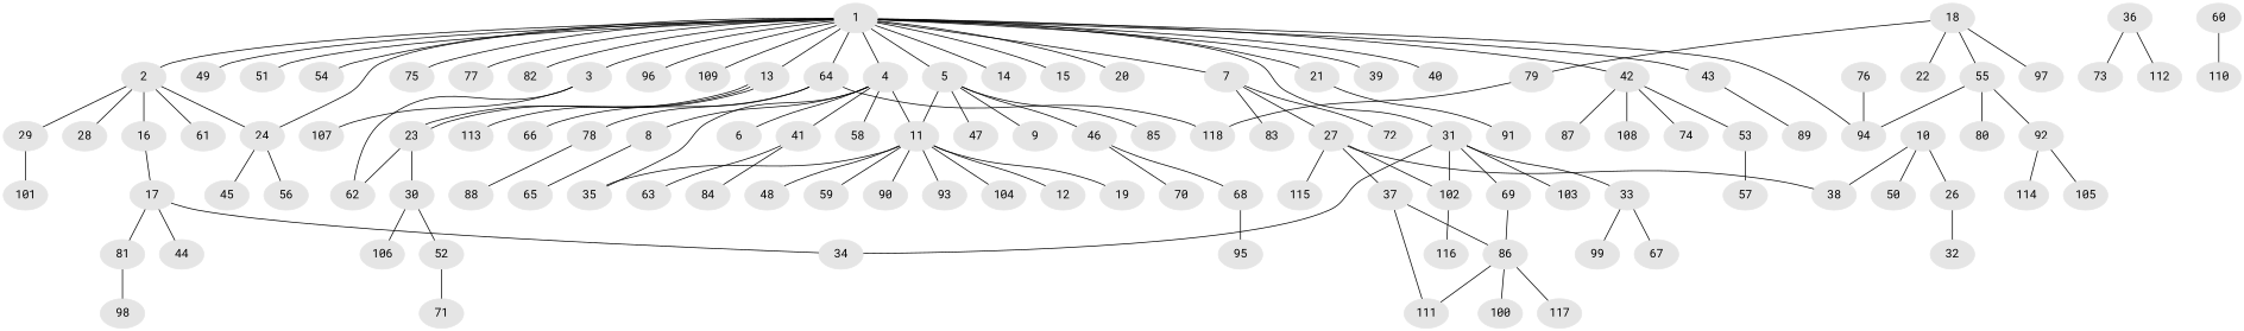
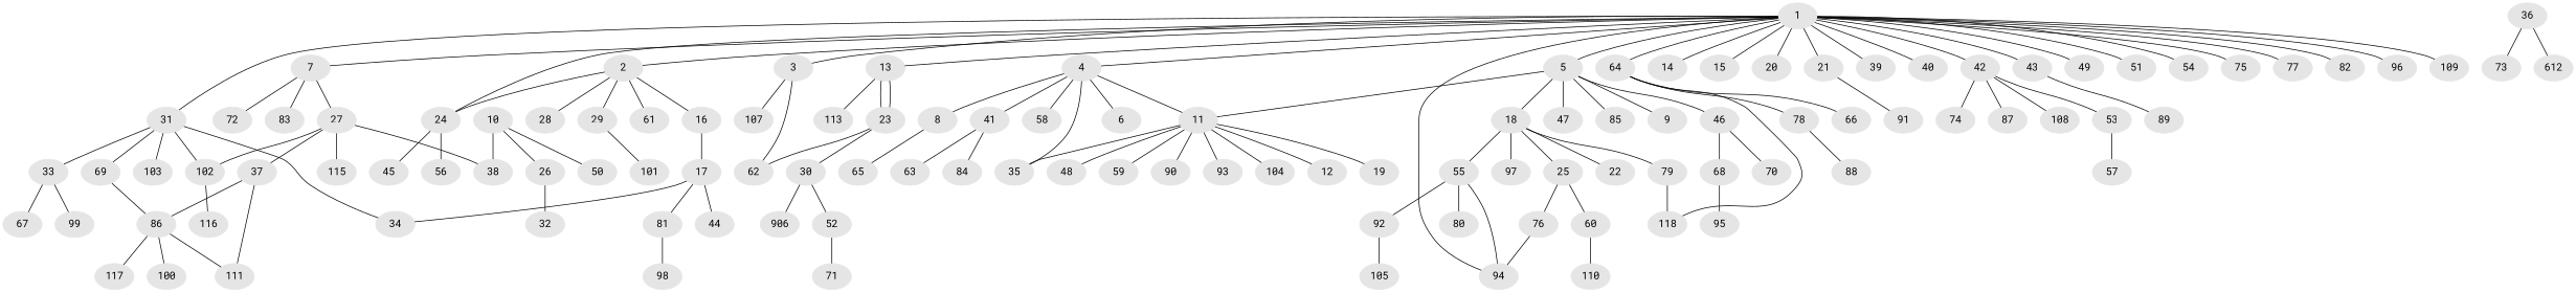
  graph {
    fontname="Roboto Mono"
    node [color=gray90 fontname="Roboto Mono" style=filled]
    edge [fontname="Roboto Mono"]
    1
    2
    3
    4
    5
    7
    13
    14
    15
    20
    21
    24
    31
    39
    40
    42
    43
    49
    51
    54
    64
    75
    77
    82
    94
    96
    109
    16
    28
    29
    61
    62
    107
    6
    8
    11
    41
    58
    35
    9
    18
    46
    47
    85
    27
    72
    83
    23
    113
    91
    45
    56
    34
    102
    33
    69
    103
    36
    73
-   112
+   112 [label=612]
    53
    74
    87
    108
    89
    66
    78
    118
    17
    101
    65
    10
    26
    38
    50
    12
    19
    48
    59
    90
    93
    104
    63
    84
    22
+   25
    55
    79
    97
    68
    70
    37
    115
    32
    30
    44
    81
    98
    60
    76
    80
    92
    52
-   106
+   106 [label=906]
    110
    86
    111
    116
    71
    67
    99
    100
    117
    57
    95
    105
-   114
    88
    1 -- 2
    1 -- 3
    1 -- 4
    1 -- 5
    1 -- 7
    1 -- 13
    1 -- 14
    1 -- 15
    1 -- 20
    1 -- 21
    1 -- 24
    1 -- 31
    1 -- 39
    1 -- 40
    1 -- 42
    1 -- 43
    1 -- 49
    1 -- 51
    1 -- 54
    1 -- 64
    1 -- 75
    1 -- 77
    1 -- 82
    1 -- 94
    1 -- 96
    1 -- 109
    2 -- 24
    2 -- 16
    2 -- 28
    2 -- 29
    2 -- 61
    3 -- 62
    3 -- 107
    4 -- 6
    4 -- 8
    4 -- 11
    4 -- 41
    4 -- 58
    4 -- 35
    5 -- 11
    5 -- 9
+   5 -- 18
    5 -- 46
    5 -- 47
    5 -- 85
    7 -- 27
    7 -- 72
    7 -- 83
    13 -- 23
    13 -- 23
    13 -- 113
    21 -- 91
    24 -- 45
    24 -- 56
    31 -- 34
    31 -- 102
    31 -- 33
    31 -- 69
    31 -- 103
    42 -- 53
    42 -- 74
    42 -- 87
    42 -- 108
    43 -- 89
    64 -- 66
    64 -- 78
    64 -- 118
    16 -- 17
    29 -- 101
    8 -- 65
    11 -- 35
    11 -- 12
    11 -- 19
    11 -- 48
    11 -- 59
    11 -- 90
    11 -- 93
    11 -- 104
    41 -- 63
    41 -- 84
    18 -- 22
+   18 -- 25
    18 -- 55
    18 -- 79
    18 -- 97
    46 -- 68
    46 -- 70
    27 -- 102
    27 -- 38
    27 -- 37
    27 -- 115
    23 -- 62
    23 -- 30
    102 -- 116
    33 -- 67
    33 -- 99
    69 -- 86
    36 -- 73
    36 -- 112
    53 -- 57
    78 -- 88
    17 -- 34
    17 -- 44
    17 -- 81
    10 -- 26
    10 -- 38
    10 -- 50
    26 -- 32
+   25 -- 60
+   25 -- 76
    55 -- 94
    55 -- 80
    55 -- 92
    79 -- 118
    68 -- 95
    37 -- 86
    37 -- 111
    30 -- 52
    30 -- 106
    81 -- 98
    60 -- 110
    76 -- 94
    92 -- 105
-   92 -- 114
    52 -- 71
    86 -- 111
    86 -- 100
    86 -- 117
  }
